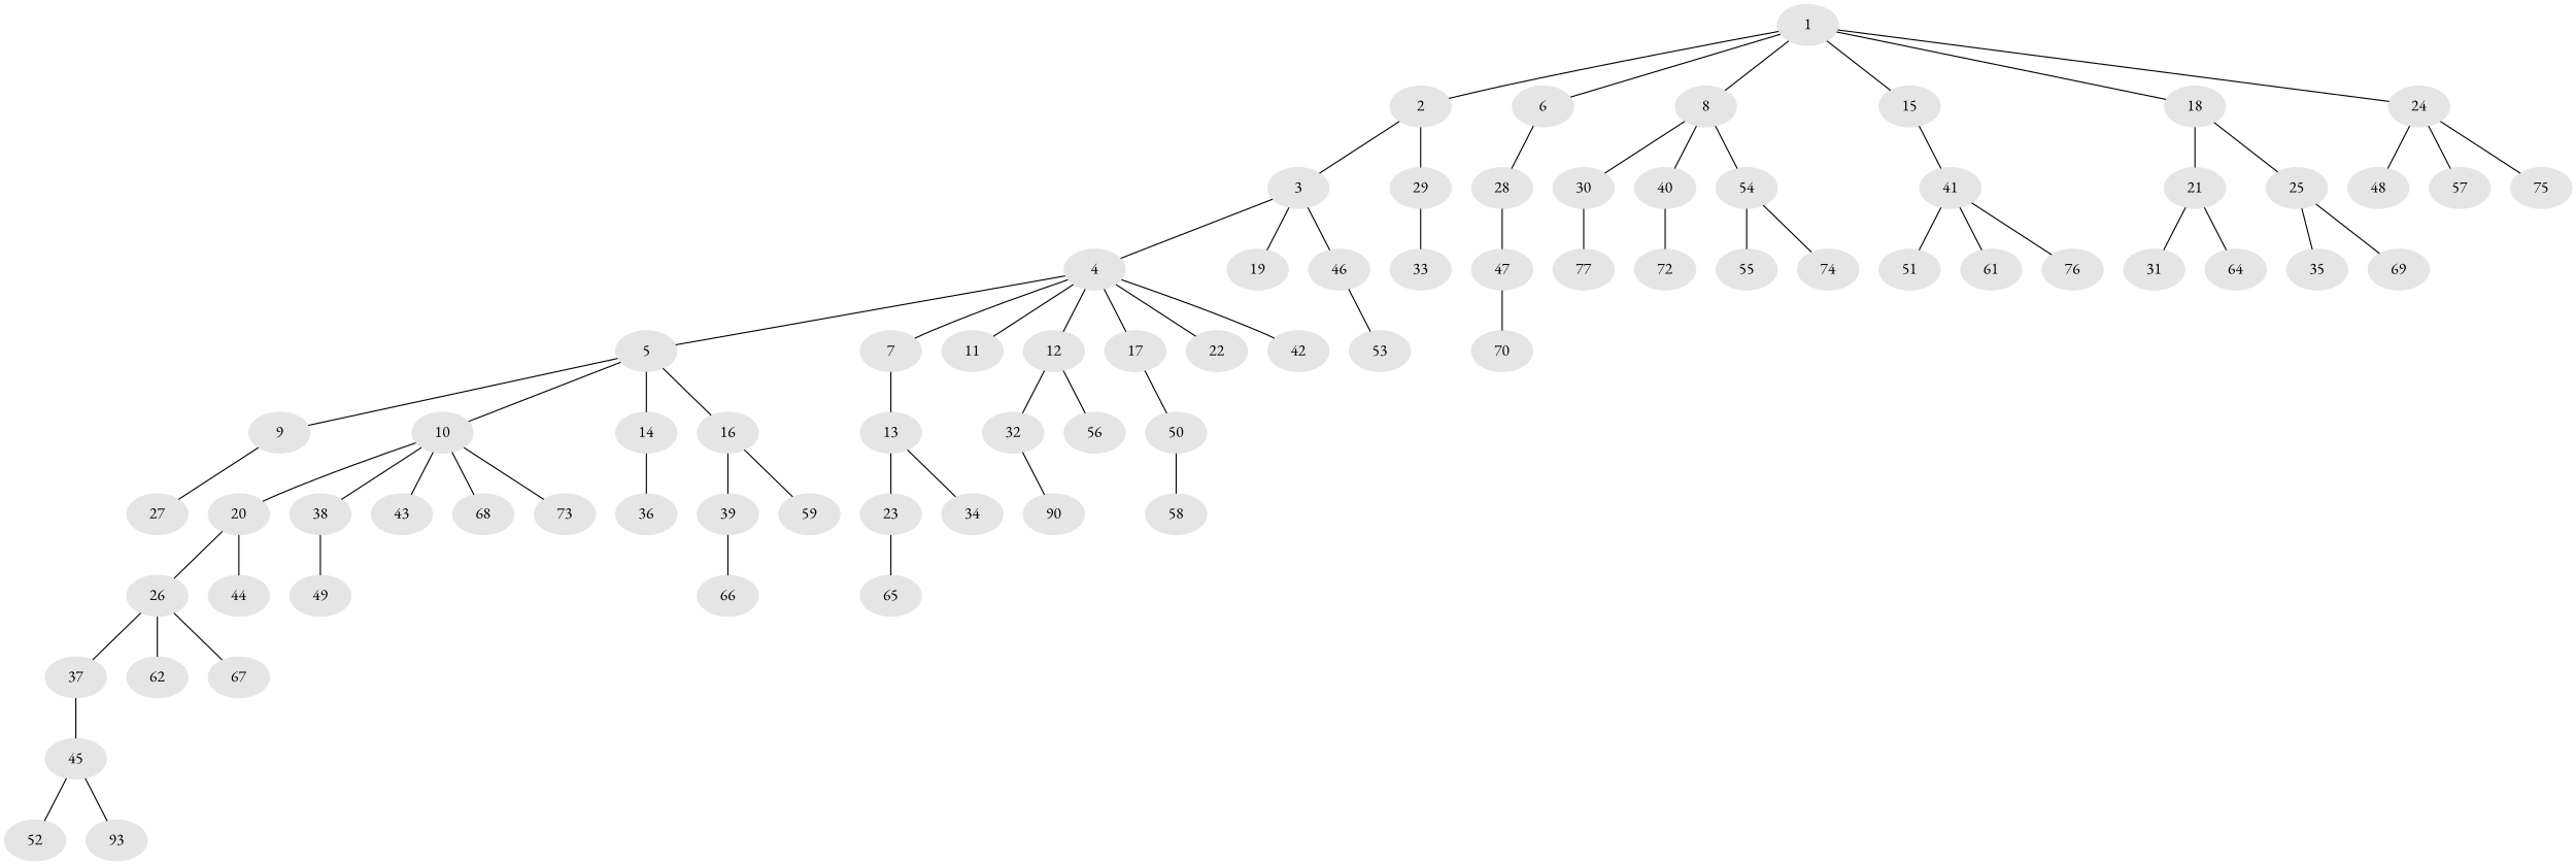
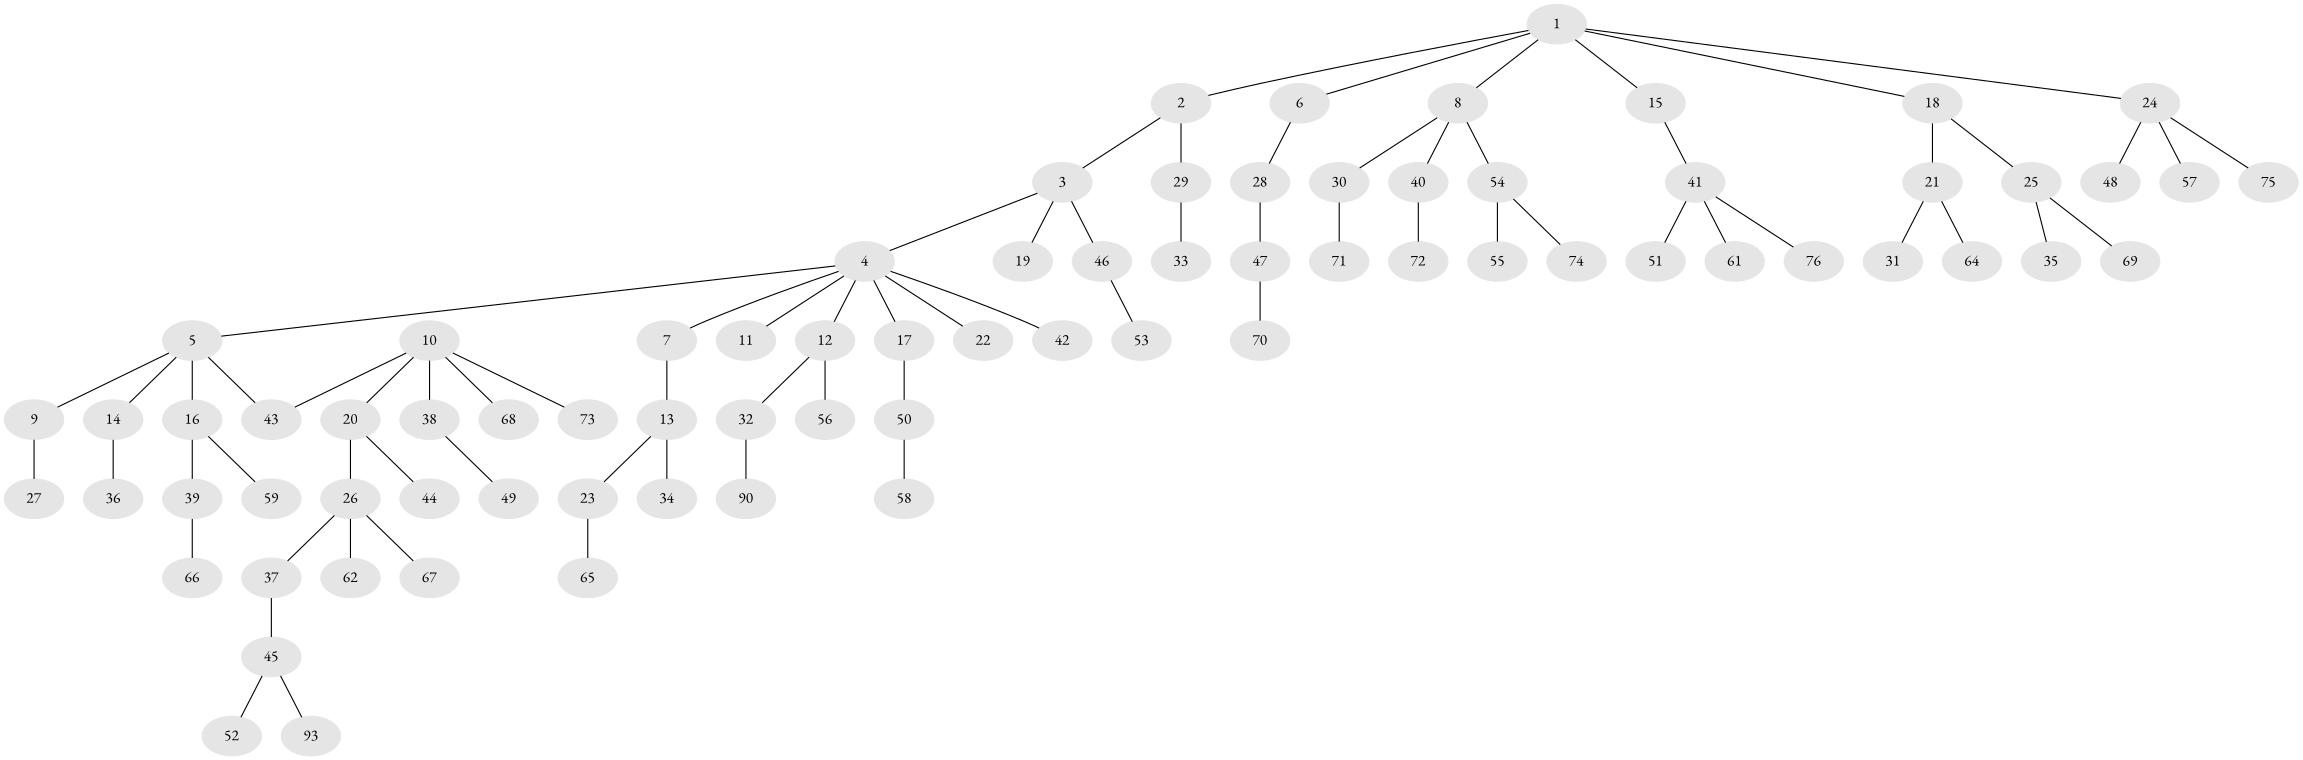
  graph {
    fontname="EB Garamond"
    node [color=gray90 fontname="EB Garamond" style=filled]
    edge [fontname="EB Garamond"]
    1
    2
    6
    8
    15
    18
    24
    3
    29
    28
    30
    40
    54
    41
    21
    25
    48
    57
    75
    4
    19
    46
    33
    5
    7
    11
    12
    17
    22
    42
    53
    9
    10
    14
    16
    13
    32
    56
    50
    27
    20
    38
    43
    68
    73
    36
    39
    59
    47
    23
    34
-   71 [label=77]
+   71
    72
    55
    74
    26
    44
    49
    n59 [label=90]
    65
    51
    61
    76
    66
    58
    31
    64
    35
    69
    37
    62
    67
    45
    70
    52
    n76 [label=93]
    1 -- 2
    1 -- 6
    1 -- 8
    1 -- 15
    1 -- 18
    1 -- 24
    2 -- 3
    2 -- 29
    6 -- 28
    8 -- 30
    8 -- 40
    8 -- 54
    15 -- 41
    18 -- 21
    18 -- 25
    24 -- 48
    24 -- 57
    24 -- 75
    3 -- 4
    3 -- 19
    3 -- 46
    29 -- 33
    28 -- 47
    30 -- 71
    40 -- 72
    54 -- 55
    54 -- 74
    41 -- 51
    41 -- 61
    41 -- 76
    21 -- 31
    21 -- 64
    25 -- 35
    25 -- 69
    4 -- 5
    4 -- 7
    4 -- 11
    4 -- 12
    4 -- 17
    4 -- 22
    4 -- 42
    46 -- 53
    5 -- 9
-   5 -- 10
+   5 -- 43
    5 -- 14
    5 -- 16
    7 -- 13
    12 -- 32
    12 -- 56
    17 -- 50
    9 -- 27
    10 -- 20
    10 -- 38
    10 -- 43
    10 -- 68
    10 -- 73
    14 -- 36
    16 -- 39
    16 -- 59
    13 -- 23
    13 -- 34
    32 -- n59
    50 -- 58
    20 -- 26
    20 -- 44
    38 -- 49
    39 -- 66
    47 -- 70
    23 -- 65
    26 -- 37
    26 -- 62
    26 -- 67
    37 -- 45
    45 -- 52
    45 -- n76
  }
